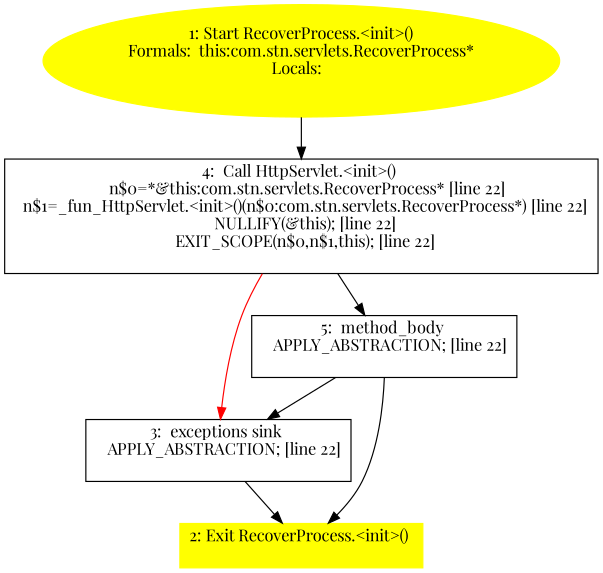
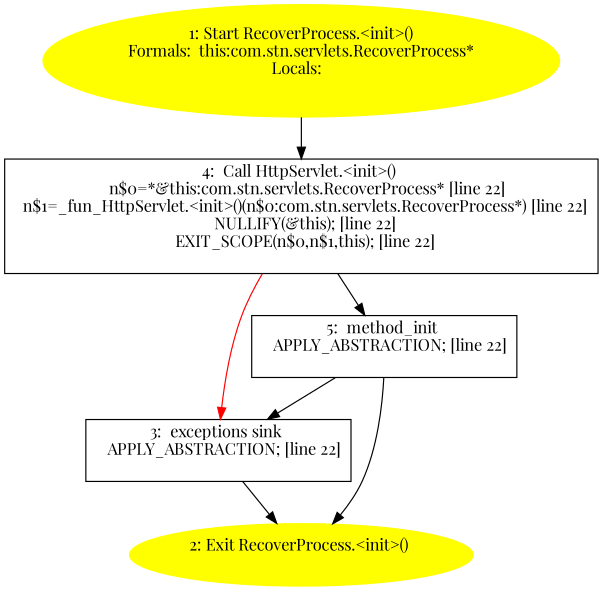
  digraph {
    fontname="Playfair Display"
    node [fontname="Playfair Display" shape=box]
    edge [fontname="Playfair Display"]
    n1 [color=yellow label="1: Start RecoverProcess.<init>()\nFormals:  this:com.stn.servlets.RecoverProcess*\nLocals:  \n  " style=filled shape=""]
    n2 [label="4:  Call HttpServlet.<init>() \n   n$0=*&this:com.stn.servlets.RecoverProcess* [line 22]\n  n$1=_fun_HttpServlet.<init>()(n$0:com.stn.servlets.RecoverProcess*) [line 22]\n  NULLIFY(&this); [line 22]\n  EXIT_SCOPE(n$0,n$1,this); [line 22]\n "]
    n3 [label="3:  exceptions sink \n   APPLY_ABSTRACTION; [line 22]\n "]
-   n4 [label="5:  method_body \n   APPLY_ABSTRACTION; [line 22]\n "]
-   n5 [color=yellow label="2: Exit RecoverProcess.<init>() \n  " style=filled]
+   n4 [label="5:  method_init \n   APPLY_ABSTRACTION; [line 22]\n "]
+   n5 [color=yellow label="2: Exit RecoverProcess.<init>() \n  " style=filled shape=""]
    n1 -> n2
    n2 -> n3 [color=red]
    n2 -> n4
    n3 -> n5
    n4 -> n3 [color=black]
    n4 -> n5
  }
